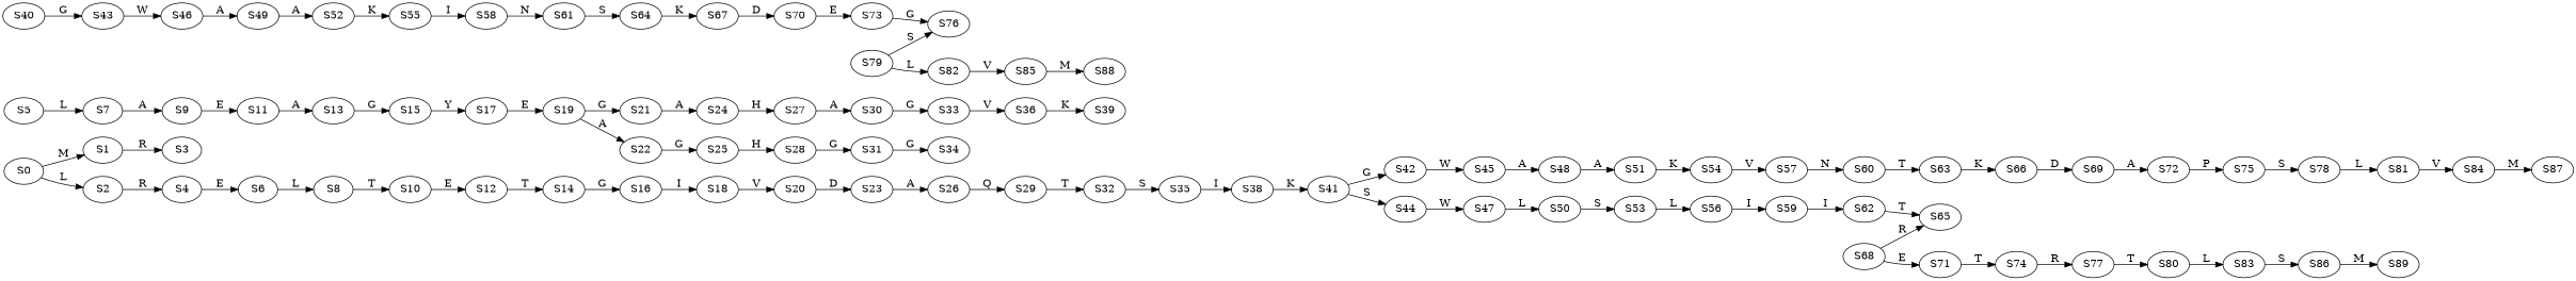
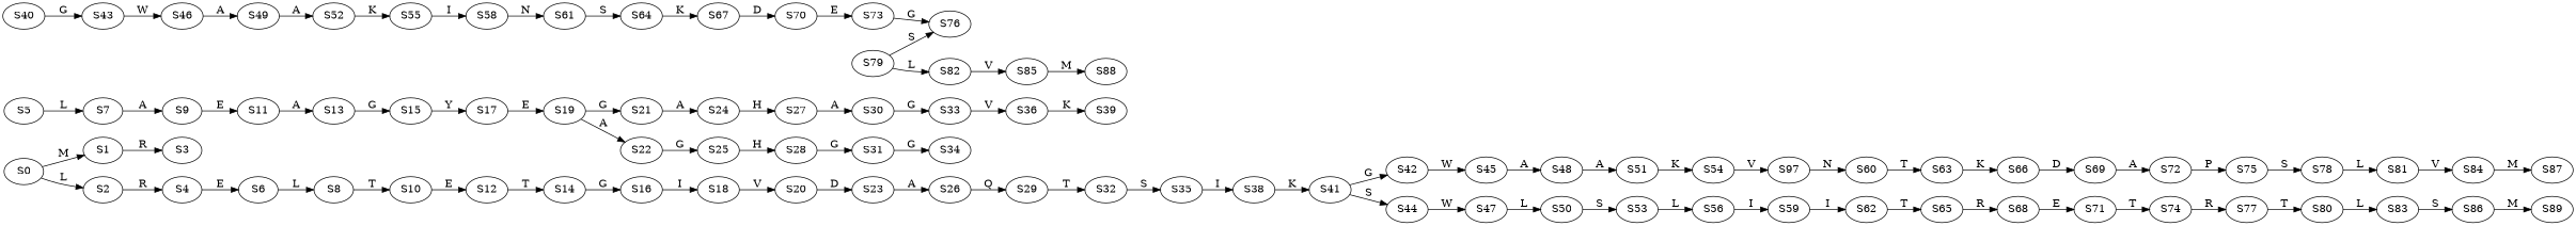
  strict digraph {
    rankdir=LR
    S0
    S1
    S2
    S3
    S4
    S6
    S5
    S7
    S8
    S9
    S10
    S11
    S12
    S13
    S14
    S15
    S16
    S17
    S18
    S19
    S20
    S21
    S22
    S23
    S24
    S25
    S26
    S27
    S28
    S29
    S30
    S31
    S32
    S33
    S34
    S35
    S36
    S38
    S39
    S41
    S40
    S43
    S42
    S44
    S45
    S46
    S47
    S48
    S49
    S50
    S51
    S52
    S53
    S54
    S55
    S56
-   S57
+   S57 [label=S97]
    S58
    S59
    S60
    S61
    S62
    S63
    S64
    S65
    S66
    S67
    S68
    S69
    S70
    S71
    S72
    S73
    S74
    S75
    S76
    S77
    S78
    S80
    S81
    S79
    S82
    S83
    S84
    S85
    S86
    S87
    S88
    S89
    S0 -> S1 [label=M]
    S0 -> S2 [label=L]
    S1 -> S3 [label=R]
    S2 -> S4 [label=R]
    S4 -> S6 [label=E]
    S6 -> S8 [label=L]
    S5 -> S7 [label=L]
    S7 -> S9 [label=A]
    S8 -> S10 [label=T]
    S9 -> S11 [label=E]
    S10 -> S12 [label=E]
    S11 -> S13 [label=A]
    S12 -> S14 [label=T]
    S13 -> S15 [label=G]
    S14 -> S16 [label=G]
    S15 -> S17 [label=Y]
    S16 -> S18 [label=I]
    S17 -> S19 [label=E]
    S18 -> S20 [label=V]
    S19 -> S21 [label=G]
    S19 -> S22 [label=A]
    S20 -> S23 [label=D]
    S21 -> S24 [label=A]
    S22 -> S25 [label=G]
    S23 -> S26 [label=A]
    S24 -> S27 [label=H]
    S25 -> S28 [label=H]
    S26 -> S29 [label=Q]
    S27 -> S30 [label=A]
    S28 -> S31 [label=G]
    S29 -> S32 [label=T]
    S30 -> S33 [label=G]
    S31 -> S34 [label=G]
    S32 -> S35 [label=S]
    S33 -> S36 [label=V]
    S35 -> S38 [label=I]
    S36 -> S39 [label=K]
    S38 -> S41 [label=K]
    S41 -> S42 [label=G]
    S41 -> S44 [label=S]
    S40 -> S43 [label=G]
    S43 -> S46 [label=W]
    S42 -> S45 [label=W]
    S44 -> S47 [label=W]
    S45 -> S48 [label=A]
    S46 -> S49 [label=A]
    S47 -> S50 [label=L]
    S48 -> S51 [label=A]
    S49 -> S52 [label=A]
    S50 -> S53 [label=S]
    S51 -> S54 [label=K]
    S52 -> S55 [label=K]
    S53 -> S56 [label=L]
    S54 -> S57 [label=V]
    S55 -> S58 [label=I]
    S56 -> S59 [label=I]
    S57 -> S60 [label=N]
    S58 -> S61 [label=N]
    S59 -> S62 [label=I]
    S60 -> S63 [label=T]
    S61 -> S64 [label=S]
    S62 -> S65 [label=T]
    S63 -> S66 [label=K]
    S64 -> S67 [label=K]
-   S68 -> S65 [label=R]
+   S65 -> S68 [label=R]
    S66 -> S69 [label=D]
    S67 -> S70 [label=D]
    S68 -> S71 [label=E]
    S69 -> S72 [label=A]
    S70 -> S73 [label=E]
    S71 -> S74 [label=T]
    S72 -> S75 [label=P]
    S73 -> S76 [label=G]
    S74 -> S77 [label=R]
    S75 -> S78 [label=S]
    S77 -> S80 [label=T]
    S78 -> S81 [label=L]
    S80 -> S83 [label=L]
    S81 -> S84 [label=V]
    S79 -> S76 [label=S]
    S79 -> S82 [label=L]
    S82 -> S85 [label=V]
    S83 -> S86 [label=S]
    S84 -> S87 [label=M]
    S85 -> S88 [label=M]
    S86 -> S89 [label=M]
  }
